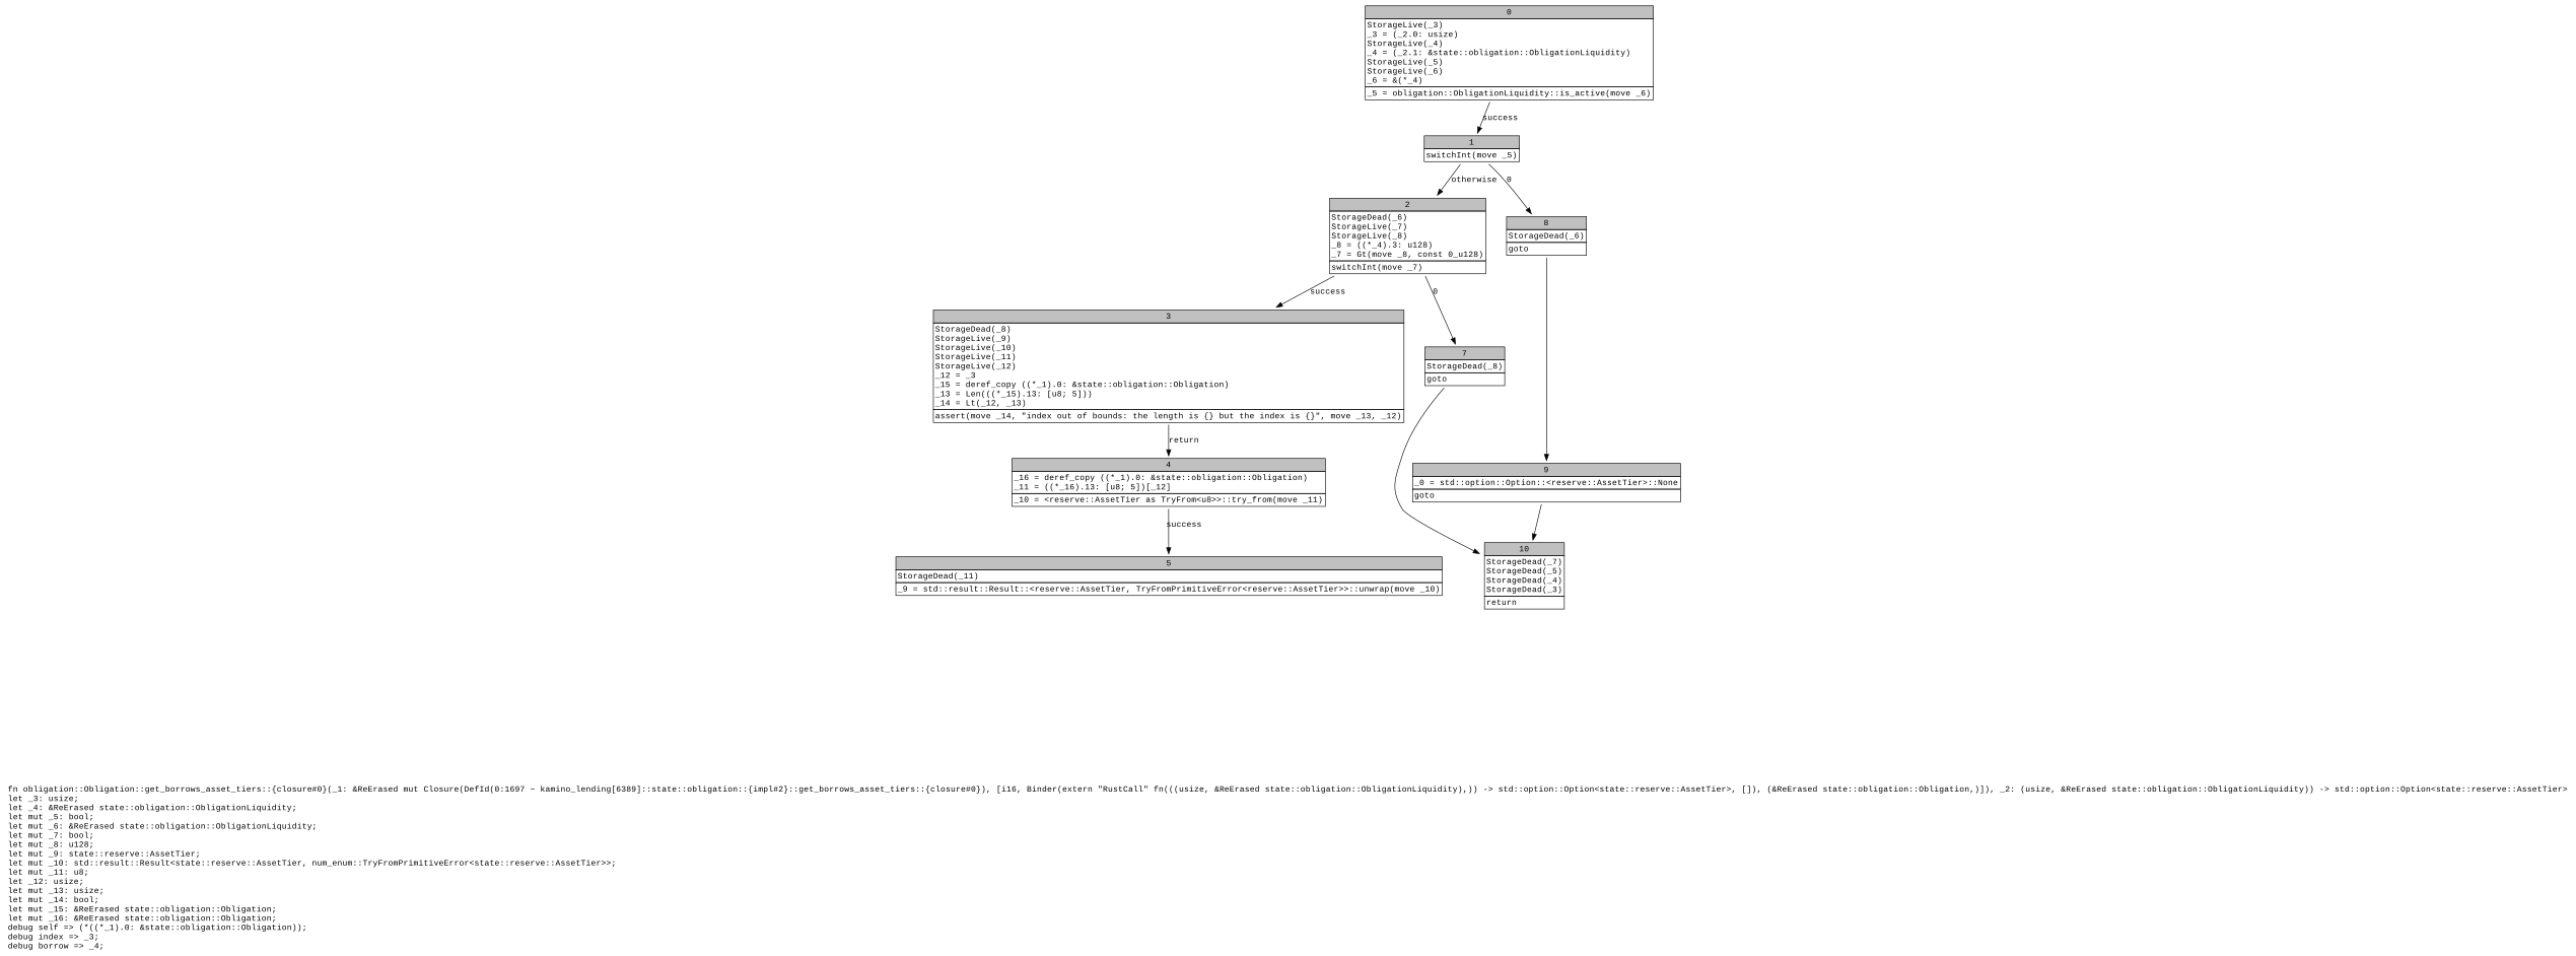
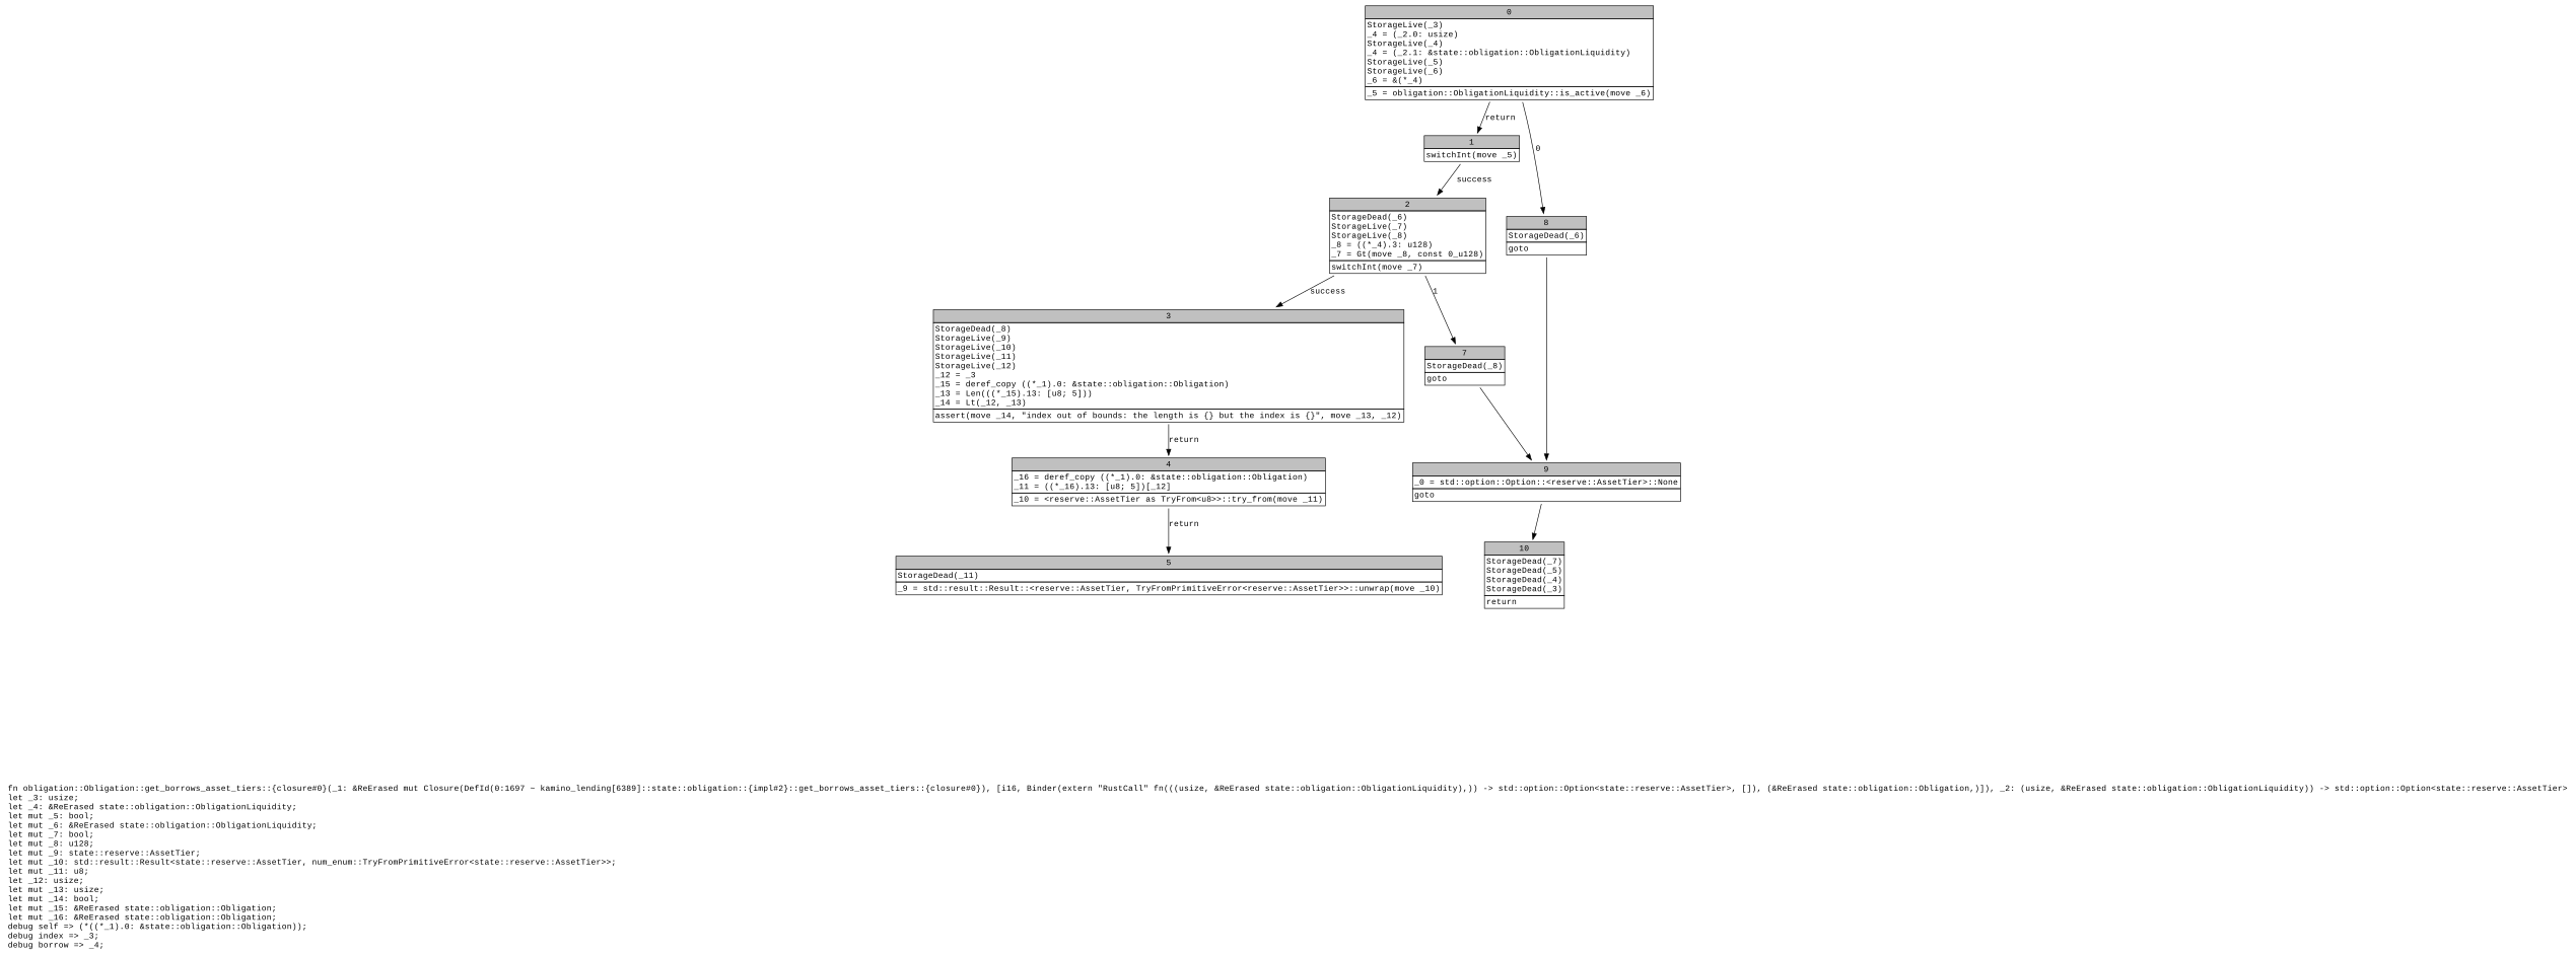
  digraph {
    fontname="Liberation Mono"
    label=<fn obligation::Obligation::get_borrows_asset_tiers::{closure#0}(_1: &amp;ReErased mut Closure(DefId(0:1697 ~ kamino_lending[6389]::state::obligation::{impl#2}::get_borrows_asset_tiers::{closure#0}), [i16, Binder(extern &quot;RustCall&quot; fn(((usize, &amp;ReErased state::obligation::ObligationLiquidity),)) -&gt; std::option::Option&lt;state::reserve::AssetTier&gt;, []), (&amp;ReErased state::obligation::Obligation,)]), _2: (usize, &amp;ReErased state::obligation::ObligationLiquidity)) -&gt; std::option::Option&lt;state::reserve::AssetTier&gt;<br align="left"/>let _3: usize;<br align="left"/>let _4: &amp;ReErased state::obligation::ObligationLiquidity;<br align="left"/>let mut _5: bool;<br align="left"/>let mut _6: &amp;ReErased state::obligation::ObligationLiquidity;<br align="left"/>let mut _7: bool;<br align="left"/>let mut _8: u128;<br align="left"/>let mut _9: state::reserve::AssetTier;<br align="left"/>let mut _10: std::result::Result&lt;state::reserve::AssetTier, num_enum::TryFromPrimitiveError&lt;state::reserve::AssetTier&gt;&gt;;<br align="left"/>let mut _11: u8;<br align="left"/>let _12: usize;<br align="left"/>let mut _13: usize;<br align="left"/>let mut _14: bool;<br align="left"/>let mut _15: &amp;ReErased state::obligation::Obligation;<br align="left"/>let mut _16: &amp;ReErased state::obligation::Obligation;<br align="left"/>debug self =&gt; (*((*_1).0: &amp;state::obligation::Obligation));<br align="left"/>debug index =&gt; _3;<br align="left"/>debug borrow =&gt; _4;<br align="left"/>>
    node [fontname="Liberation Mono" shape=none]
    edge [fontname="Liberation Mono"]
-   n1 [label=<<table border="0" cellborder="1" cellspacing="0"><tr><td bgcolor="gray" align="center" colspan="1">0</td></tr><tr><td align="left" balign="left">StorageLive(_3)<br/>_3 = (_2.0: usize)<br/>StorageLive(_4)<br/>_4 = (_2.1: &amp;state::obligation::ObligationLiquidity)<br/>StorageLive(_5)<br/>StorageLive(_6)<br/>_6 = &amp;(*_4)<br/></td></tr><tr><td align="left">_5 = obligation::ObligationLiquidity::is_active(move _6)</td></tr></table>>]
+   n1 [label=<<table border="0" cellborder="1" cellspacing="0"><tr><td bgcolor="gray" align="center" colspan="1">0</td></tr><tr><td align="left" balign="left">StorageLive(_3)<br/>_4 = (_2.0: usize)<br/>StorageLive(_4)<br/>_4 = (_2.1: &amp;state::obligation::ObligationLiquidity)<br/>StorageLive(_5)<br/>StorageLive(_6)<br/>_6 = &amp;(*_4)<br/></td></tr><tr><td align="left">_5 = obligation::ObligationLiquidity::is_active(move _6)</td></tr></table>>]
    n2 [label=<<table border="0" cellborder="1" cellspacing="0"><tr><td bgcolor="gray" align="center" colspan="1">1</td></tr><tr><td align="left">switchInt(move _5)</td></tr></table>>]
    n3 [label=<<table border="0" cellborder="1" cellspacing="0"><tr><td bgcolor="gray" align="center" colspan="1">2</td></tr><tr><td align="left" balign="left">StorageDead(_6)<br/>StorageLive(_7)<br/>StorageLive(_8)<br/>_8 = ((*_4).3: u128)<br/>_7 = Gt(move _8, const 0_u128)<br/></td></tr><tr><td align="left">switchInt(move _7)</td></tr></table>>]
    n4 [label=<<table border="0" cellborder="1" cellspacing="0"><tr><td bgcolor="gray" align="center" colspan="1">8</td></tr><tr><td align="left" balign="left">StorageDead(_6)<br/></td></tr><tr><td align="left">goto</td></tr></table>>]
    n5 [label=<<table border="0" cellborder="1" cellspacing="0"><tr><td bgcolor="gray" align="center" colspan="1">3</td></tr><tr><td align="left" balign="left">StorageDead(_8)<br/>StorageLive(_9)<br/>StorageLive(_10)<br/>StorageLive(_11)<br/>StorageLive(_12)<br/>_12 = _3<br/>_15 = deref_copy ((*_1).0: &amp;state::obligation::Obligation)<br/>_13 = Len(((*_15).13: [u8; 5]))<br/>_14 = Lt(_12, _13)<br/></td></tr><tr><td align="left">assert(move _14, &quot;index out of bounds: the length is {} but the index is {}&quot;, move _13, _12)</td></tr></table>>]
    n6 [label=<<table border="0" cellborder="1" cellspacing="0"><tr><td bgcolor="gray" align="center" colspan="1">7</td></tr><tr><td align="left" balign="left">StorageDead(_8)<br/></td></tr><tr><td align="left">goto</td></tr></table>>]
    n7 [label=<<table border="0" cellborder="1" cellspacing="0"><tr><td bgcolor="gray" align="center" colspan="1">9</td></tr><tr><td align="left" balign="left">_0 = std::option::Option::&lt;reserve::AssetTier&gt;::None<br/></td></tr><tr><td align="left">goto</td></tr></table>>]
    n8 [label=<<table border="0" cellborder="1" cellspacing="0"><tr><td bgcolor="gray" align="center" colspan="1">4</td></tr><tr><td align="left" balign="left">_16 = deref_copy ((*_1).0: &amp;state::obligation::Obligation)<br/>_11 = ((*_16).13: [u8; 5])[_12]<br/></td></tr><tr><td align="left">_10 = &lt;reserve::AssetTier as TryFrom&lt;u8&gt;&gt;::try_from(move _11)</td></tr></table>>]
    n9 [label=<<table border="0" cellborder="1" cellspacing="0"><tr><td bgcolor="gray" align="center" colspan="1">5</td></tr><tr><td align="left" balign="left">StorageDead(_11)<br/></td></tr><tr><td align="left">_9 = std::result::Result::&lt;reserve::AssetTier, TryFromPrimitiveError&lt;reserve::AssetTier&gt;&gt;::unwrap(move _10)</td></tr></table>>]
    n10 [label=<<table border="0" cellborder="1" cellspacing="0"><tr><td bgcolor="gray" align="center" colspan="1">10</td></tr><tr><td align="left" balign="left">StorageDead(_7)<br/>StorageDead(_5)<br/>StorageDead(_4)<br/>StorageDead(_3)<br/></td></tr><tr><td align="left">return</td></tr></table>>]
-   n1 -> n2 [label=success]
-   n2 -> n3 [label=otherwise]
-   n2 -> n4 [label=0]
+   n1 -> n2 [label=return]
+   n2 -> n3 [label=success]
+   n1 -> n4 [label=0]
    n3 -> n5 [label=success]
-   n3 -> n6 [label=0]
+   n3 -> n6 [label=1]
    n4 -> n7
    n5 -> n8 [label=return]
-   n6 -> n10
+   n6 -> n7
    n7 -> n10
-   n8 -> n9 [label=success]
+   n8 -> n9 [label=return]
  }
